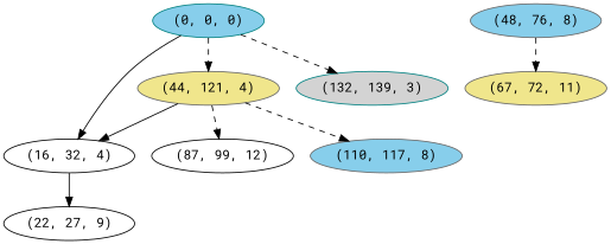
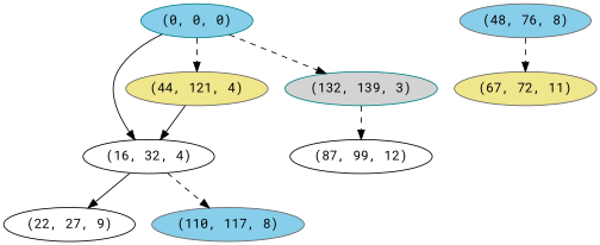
  digraph {
    fontname="Roboto Mono"
    node [color=gray40 fillcolor=skyblue fontname="Roboto Mono" style=filled]
    edge [fontname="Roboto Mono" style=dashed]
    "(0, 0, 0)" [color=teal]
    "(16, 32, 4)" [color=black fillcolor=white]
    "(44, 121, 4)" [fillcolor=khaki]
    n4 [color=teal fillcolor=lightgrey label="(132, 139, 3)"]
    "(22, 27, 9)" [color=black fillcolor=white]
    "(87, 99, 12)" [color=black fillcolor=white]
    "(110, 117, 8)"
    "(67, 72, 11)" [fillcolor=khaki]
    "(48, 76, 8)"
    "(0, 0, 0)" -> "(16, 32, 4)" [style=solid]
    "(0, 0, 0)" -> "(44, 121, 4)"
    "(0, 0, 0)" -> n4
    "(16, 32, 4)" -> "(22, 27, 9)" [style=solid]
    "(44, 121, 4)" -> "(16, 32, 4)" [style=solid]
-   "(44, 121, 4)" -> "(87, 99, 12)"
-   "(44, 121, 4)" -> "(110, 117, 8)"
+   n4 -> "(87, 99, 12)"
+   "(16, 32, 4)" -> "(110, 117, 8)"
    "(48, 76, 8)" -> "(67, 72, 11)"
  }
